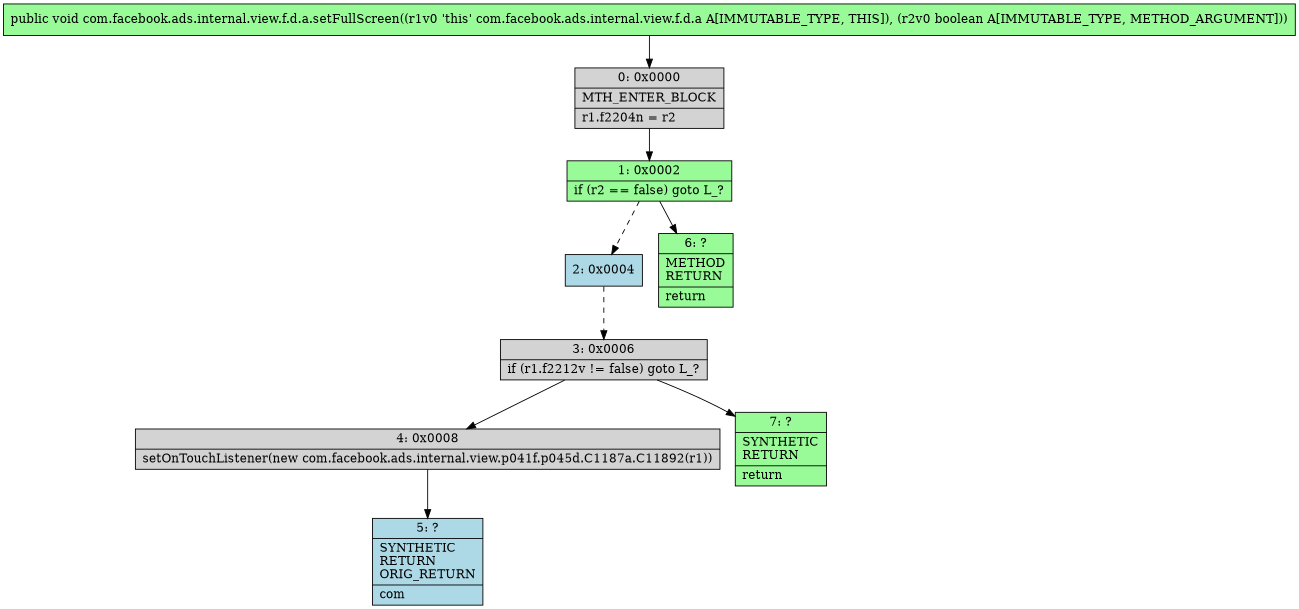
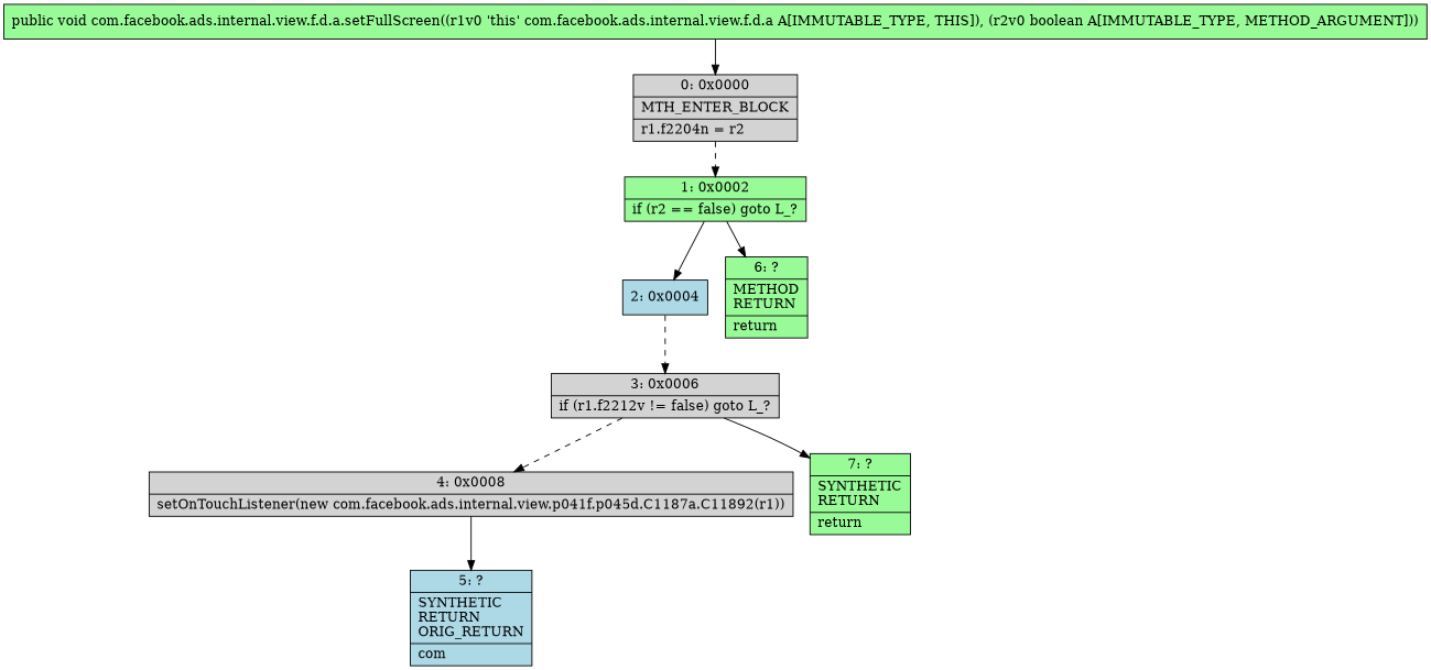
  digraph {
    node [fillcolor=palegreen shape=record style=filled]
    n1 [fillcolor=lightgrey label="{0\:\ 0x0000|MTH_ENTER_BLOCK\l|r1.f2204n = r2\l}"]
    n2 [label="{1\:\ 0x0002|if (r2 == false) goto L_?\l}"]
    n3 [fillcolor=lightblue label="{2\:\ 0x0004}"]
    n4 [label="{6\:\ ?|METHOD\lRETURN\l|return\l}"]
    n5 [fillcolor=lightgrey label="{3\:\ 0x0006|if (r1.f2212v != false) goto L_?\l}"]
    n6 [fillcolor=lightgrey label="{4\:\ 0x0008|setOnTouchListener(new com.facebook.ads.internal.view.p041f.p045d.C1187a.C11892(r1))\l}"]
    n7 [label="{7\:\ ?|SYNTHETIC\lRETURN\l|return\l}"]
    n8 [fillcolor=lightblue label="{5\:\ ?|SYNTHETIC\lRETURN\lORIG_RETURN\l|com\l}"]
    n9 [label="{public void com.facebook.ads.internal.view.f.d.a.setFullScreen((r1v0 'this' com.facebook.ads.internal.view.f.d.a A[IMMUTABLE_TYPE, THIS]), (r2v0 boolean A[IMMUTABLE_TYPE, METHOD_ARGUMENT])) }"]
-   n1 -> n2
-   n2 -> n3 [style=dashed]
+   n1 -> n2 [style=dashed]
+   n2 -> n3 [style=solid]
    n2 -> n4
    n3 -> n5 [style=dashed]
-   n5 -> n6 [style=solid]
+   n5 -> n6 [style=dashed]
    n5 -> n7
    n6 -> n8
    n9 -> n1
  }
